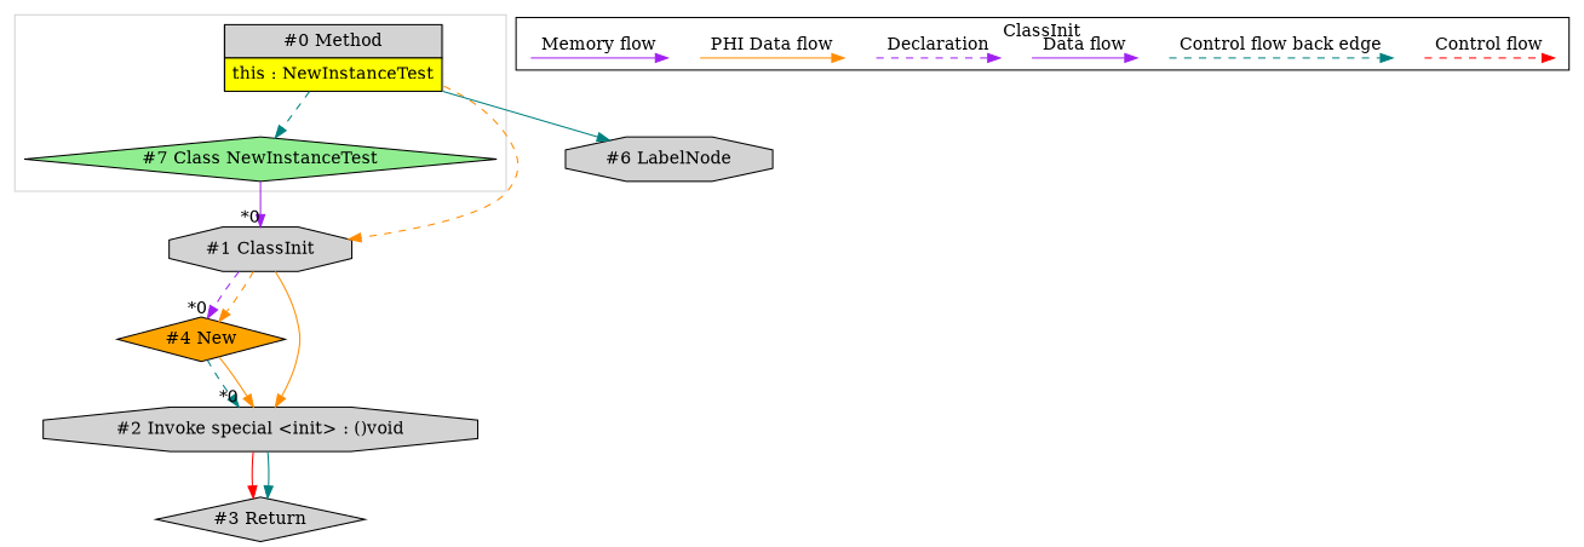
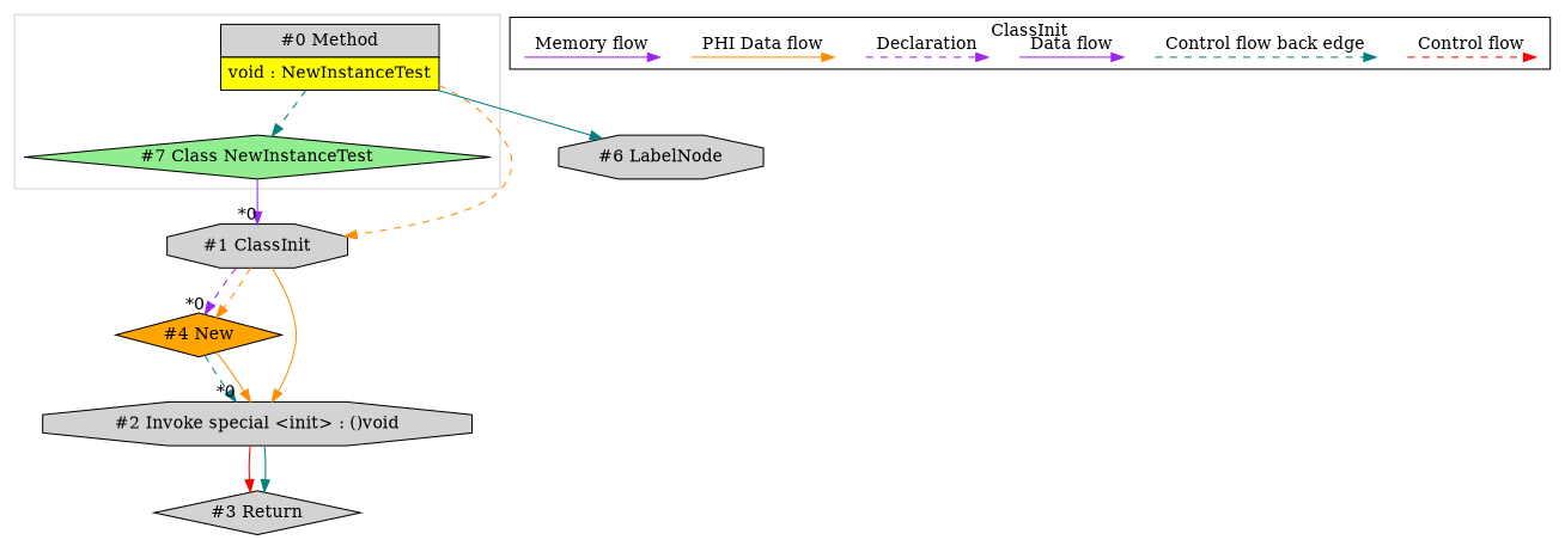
  digraph {
    node [shape=point style=invis]
    edge [color=teal style=solid labeldistance=2]
-   n1 [fillcolor=lightgrey label=<<table border="0" cellborder="1" cellspacing="0" cellpadding="5"><tr><td colspan="1">#0 Method</td></tr><tr><td port="prj5" bgcolor="yellow">this : NewInstanceTest</td></tr></table>> margin=0 shape=none style=filled]
+   n1 [fillcolor=lightgrey label=<<table border="0" cellborder="1" cellspacing="0" cellpadding="5"><tr><td colspan="1">#0 Method</td></tr><tr><td port="prj5" bgcolor="yellow">void : NewInstanceTest</td></tr></table>> margin=0 shape=none style=filled]
    n2 [fillcolor=lightgreen label="#7 Class NewInstanceTest" shape=diamond style=filled]
    c0
    c1
    c2
    c3
    d0
    d1
    d2
    d3
    d4
    d5
    d6
    d7
    n15 [fillcolor=lightgrey label="#1 ClassInit" shape=octagon style=filled]
    n16 [fillcolor=lightgrey label="#6 LabelNode" shape=octagon style=filled]
    n17 [fillcolor=orange label="#4 New" shape=diamond style=filled]
    n18 [fillcolor=lightgrey label="#2 Invoke special <init> : ()void" shape=octagon style=filled]
    n19 [fillcolor=lightgrey label="#3 Return" shape=diamond style=filled]
    subgraph cluster_1 {
      color=lightgray
      n1
      n2
    }
    subgraph cluster_2 {
      label=ClassInit
      subgraph sub_3 {
        label=Legend
        rank=same
        c0
        c1
        c2
        c3
        d0
        d1
        d2
        d3
        d4
        d5
        d6
        d7
      }
    }
    n1 -> n2 [style=dashed labeldistance=""]
    n1 -> n15 [color=darkorange constraint=false style=dashed]
    n1 -> n16 [fontcolor=red]
    n2 -> n15 [color=purple headlabel="*0"]
    c0 -> c1 [color=red label="Control flow" style=dashed labeldistance=""]
    c2 -> c3 [label="Control flow back edge" style=dashed labeldistance=""]
    d0 -> d1 [color=purple label="Data flow" labeldistance=""]
    d2 -> d3 [color=purple label=Declaration style=dashed labeldistance=""]
    d4 -> d5 [color=darkorange label="PHI Data flow" labeldistance=""]
    d6 -> d7 [color=purple label="Memory flow" labeldistance=""]
    n15 -> n17 [color=purple headlabel="*0" style=dashed]
    n15 -> n17 [color=darkorange constraint=false style=dashed]
    n15 -> n18 [color=darkorange fontcolor=red]
    n17 -> n18 [headlabel="*0" style=dashed]
    n17 -> n18 [color=darkorange constraint=false]
    n18 -> n19 [color=red fontcolor=red]
    n18 -> n19 [constraint=false]
  }
